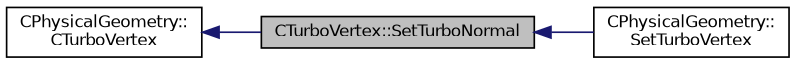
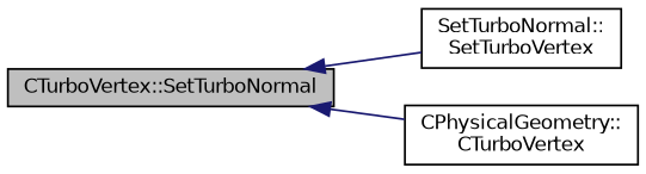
  digraph {
    rankdir=LR
    node [color=black fillcolor=white fontname=Helvetica fontsize=10 shape=record style=filled]
    edge [color=midnightblue dir=back fontname=Helvetica fontsize=10 labelfontname=Helvetica labelfontsize=10 style=solid]
    n1 [fillcolor=grey75 fontcolor=black height=0.2 label="CTurboVertex::SetTurboNormal" width=0.4]
-   n2 [height=0.2 label="CPhysicalGeometry::\lSetTurboVertex" width=0.4]
+   n2 [height=0.2 label="SetTurboNormal::\lSetTurboVertex" width=0.4]
    n3 [height=0.2 label="CPhysicalGeometry::\lCTurboVertex" width=0.4]
    n1 -> n2
-   n3 -> n1
+   n1 -> n3
  }
